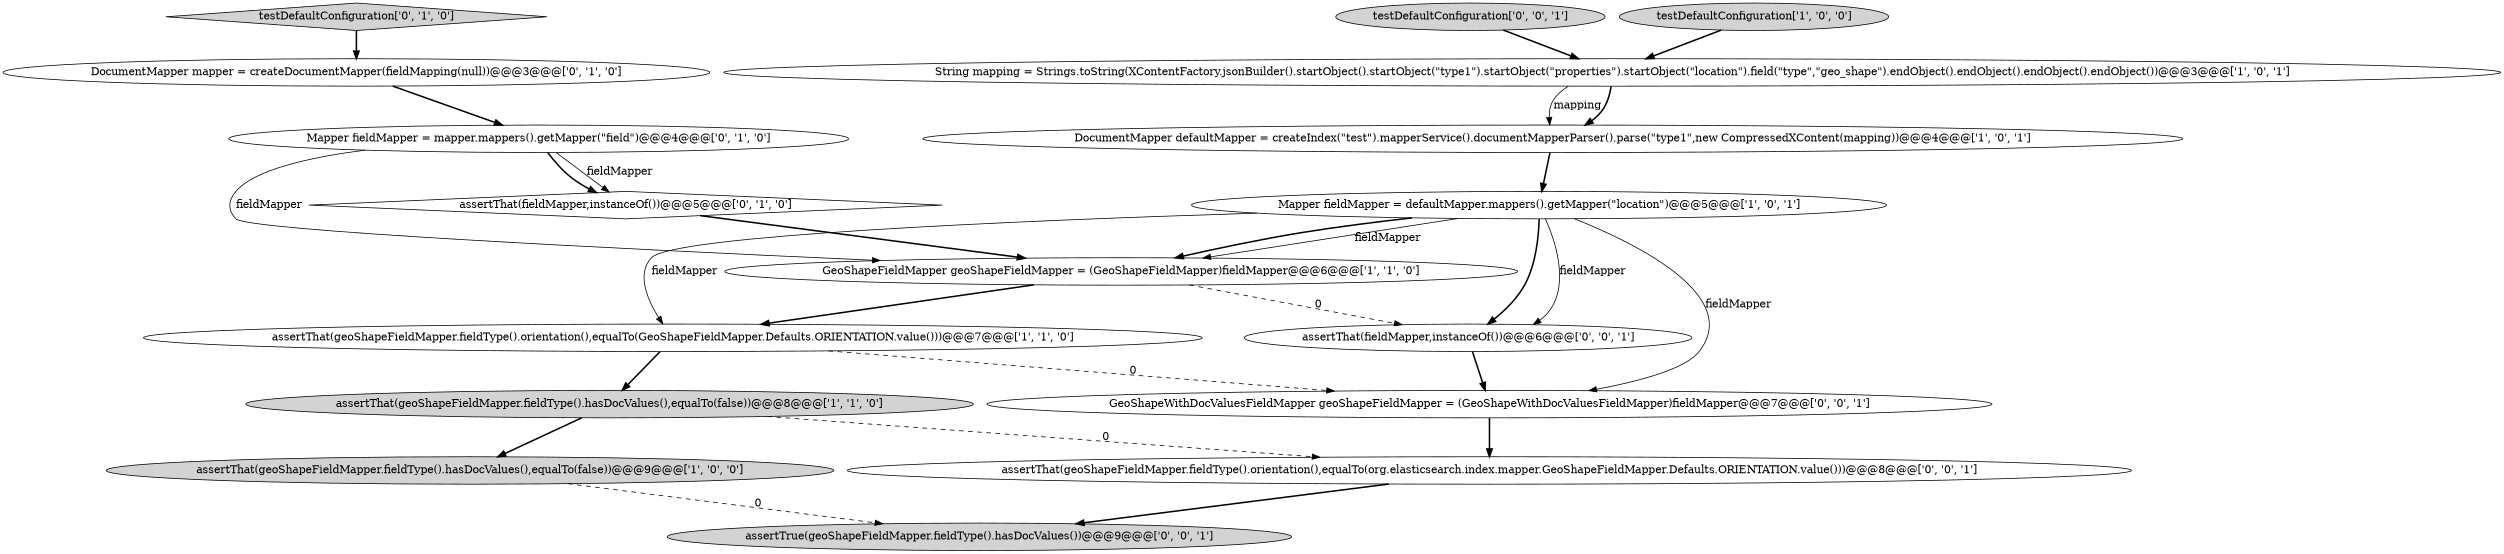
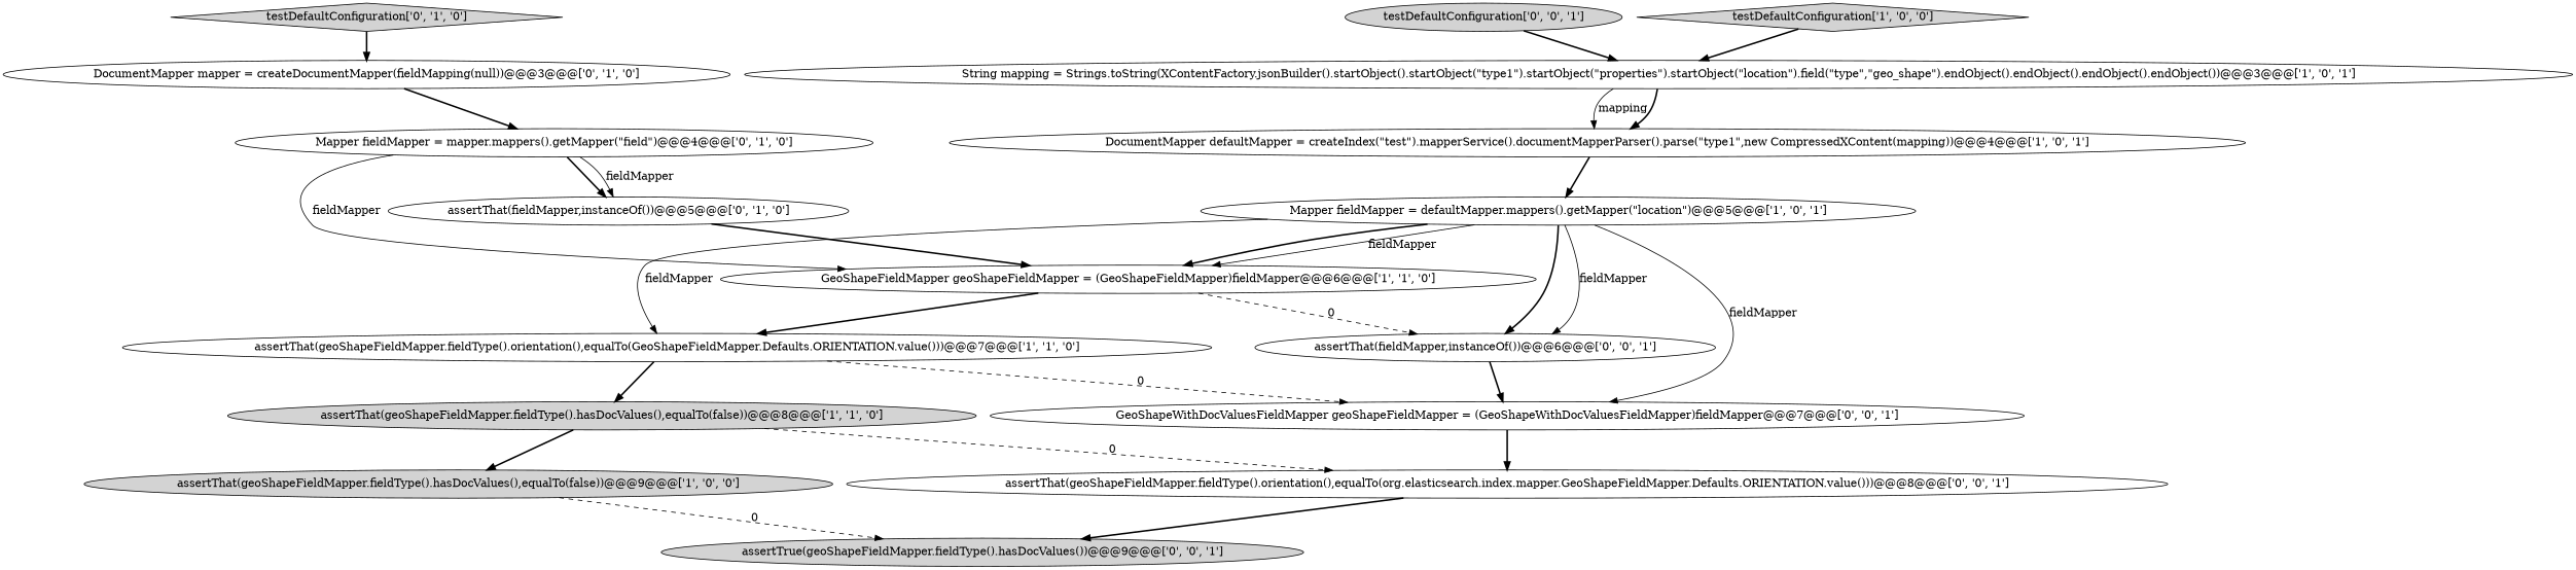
  digraph {
    node [fillcolor=white shape=ellipse style=filled]
    edge [style=bold]
    n1 [label="DocumentMapper mapper = createDocumentMapper(fieldMapping(null))@@@3@@@['0', '1', '0']"]
    n2 [label="Mapper fieldMapper = mapper.mappers().getMapper(\"field\")@@@4@@@['0', '1', '0']"]
-   n3 [label="assertThat(fieldMapper,instanceOf())@@@5@@@['0', '1', '0']" shape=diamond]
+   n3 [label="assertThat(fieldMapper,instanceOf())@@@5@@@['0', '1', '0']"]
    n4 [label="GeoShapeFieldMapper geoShapeFieldMapper = (GeoShapeFieldMapper)fieldMapper@@@6@@@['1', '1', '0']"]
    n5 [label="DocumentMapper defaultMapper = createIndex(\"test\").mapperService().documentMapperParser().parse(\"type1\",new CompressedXContent(mapping))@@@4@@@['1', '0', '1']"]
    n6 [label="Mapper fieldMapper = defaultMapper.mappers().getMapper(\"location\")@@@5@@@['1', '0', '1']"]
    n7 [label="assertThat(geoShapeFieldMapper.fieldType().orientation(),equalTo(GeoShapeFieldMapper.Defaults.ORIENTATION.value()))@@@7@@@['1', '1', '0']"]
    n8 [label="GeoShapeWithDocValuesFieldMapper geoShapeFieldMapper = (GeoShapeWithDocValuesFieldMapper)fieldMapper@@@7@@@['0', '0', '1']"]
    n9 [label="assertThat(fieldMapper,instanceOf())@@@6@@@['0', '0', '1']"]
    n10 [fillcolor=lightgray label="assertThat(geoShapeFieldMapper.fieldType().hasDocValues(),equalTo(false))@@@9@@@['1', '0', '0']"]
    n11 [fillcolor=lightgray label="assertTrue(geoShapeFieldMapper.fieldType().hasDocValues())@@@9@@@['0', '0', '1']"]
    n12 [fillcolor=lightgray label="testDefaultConfiguration['0', '1', '0']" shape=diamond]
-   n13 [fillcolor=lightgray label="testDefaultConfiguration['1', '0', '0']"]
+   n13 [fillcolor=lightgray label="testDefaultConfiguration['1', '0', '0']" shape=diamond]
    n14 [label="String mapping = Strings.toString(XContentFactory.jsonBuilder().startObject().startObject(\"type1\").startObject(\"properties\").startObject(\"location\").field(\"type\",\"geo_shape\").endObject().endObject().endObject().endObject())@@@3@@@['1', '0', '1']"]
    n15 [fillcolor=lightgray label="assertThat(geoShapeFieldMapper.fieldType().hasDocValues(),equalTo(false))@@@8@@@['1', '1', '0']"]
    n16 [label="assertThat(geoShapeFieldMapper.fieldType().orientation(),equalTo(org.elasticsearch.index.mapper.GeoShapeFieldMapper.Defaults.ORIENTATION.value()))@@@8@@@['0', '0', '1']"]
    n17 [fillcolor=lightgray label="testDefaultConfiguration['0', '0', '1']"]
    n1 -> n2
    n2 -> n3
    n2 -> n3 [label=fieldMapper style=solid]
    n2 -> n4 [label=fieldMapper style=solid]
    n3 -> n4
    n4 -> n7
    n4 -> n9 [label=0 style=dashed]
    n5 -> n6
    n6 -> n4 [label=fieldMapper style=solid]
    n6 -> n4
    n6 -> n7 [label=fieldMapper style=solid]
    n6 -> n8 [label=fieldMapper style=solid]
    n6 -> n9 [label=fieldMapper style=solid]
    n6 -> n9
    n7 -> n8 [label=0 style=dashed]
    n7 -> n15
    n8 -> n16
    n9 -> n8
    n10 -> n11 [label=0 style=dashed]
    n12 -> n1
    n13 -> n14
    n14 -> n5 [label=mapping style=solid]
    n14 -> n5
    n15 -> n10
    n15 -> n16 [label=0 style=dashed]
    n16 -> n11
    n17 -> n14
  }
